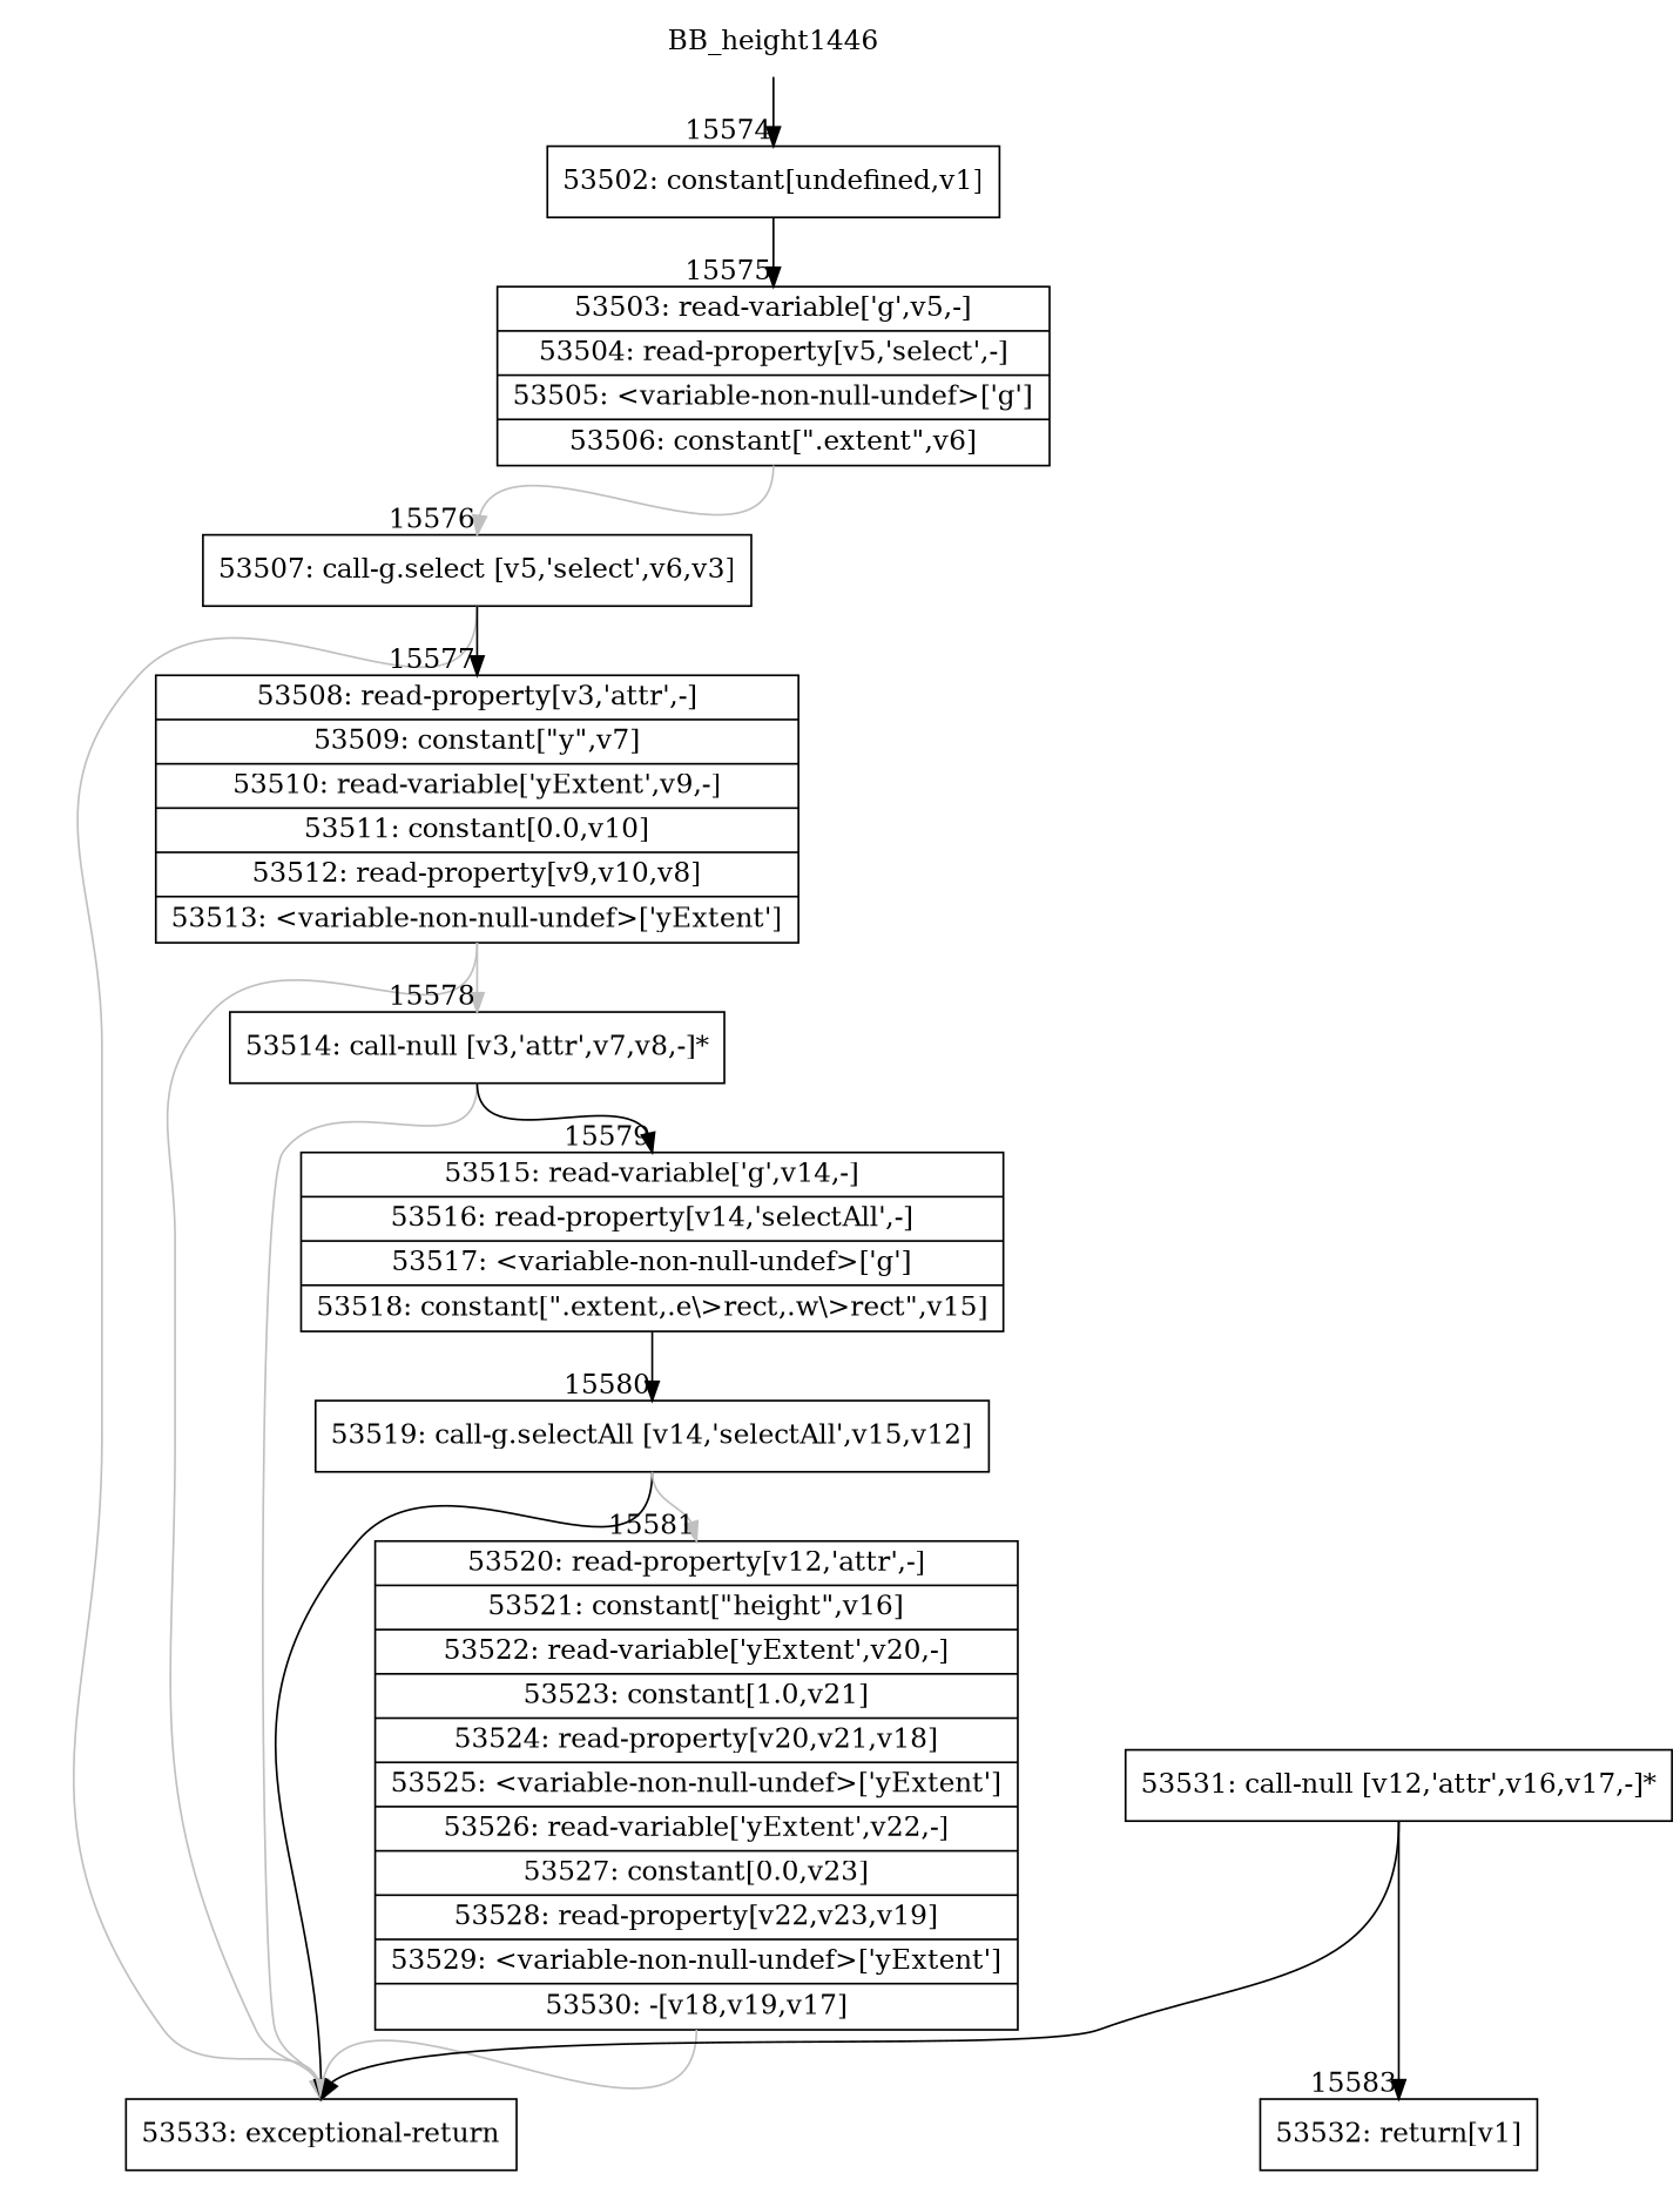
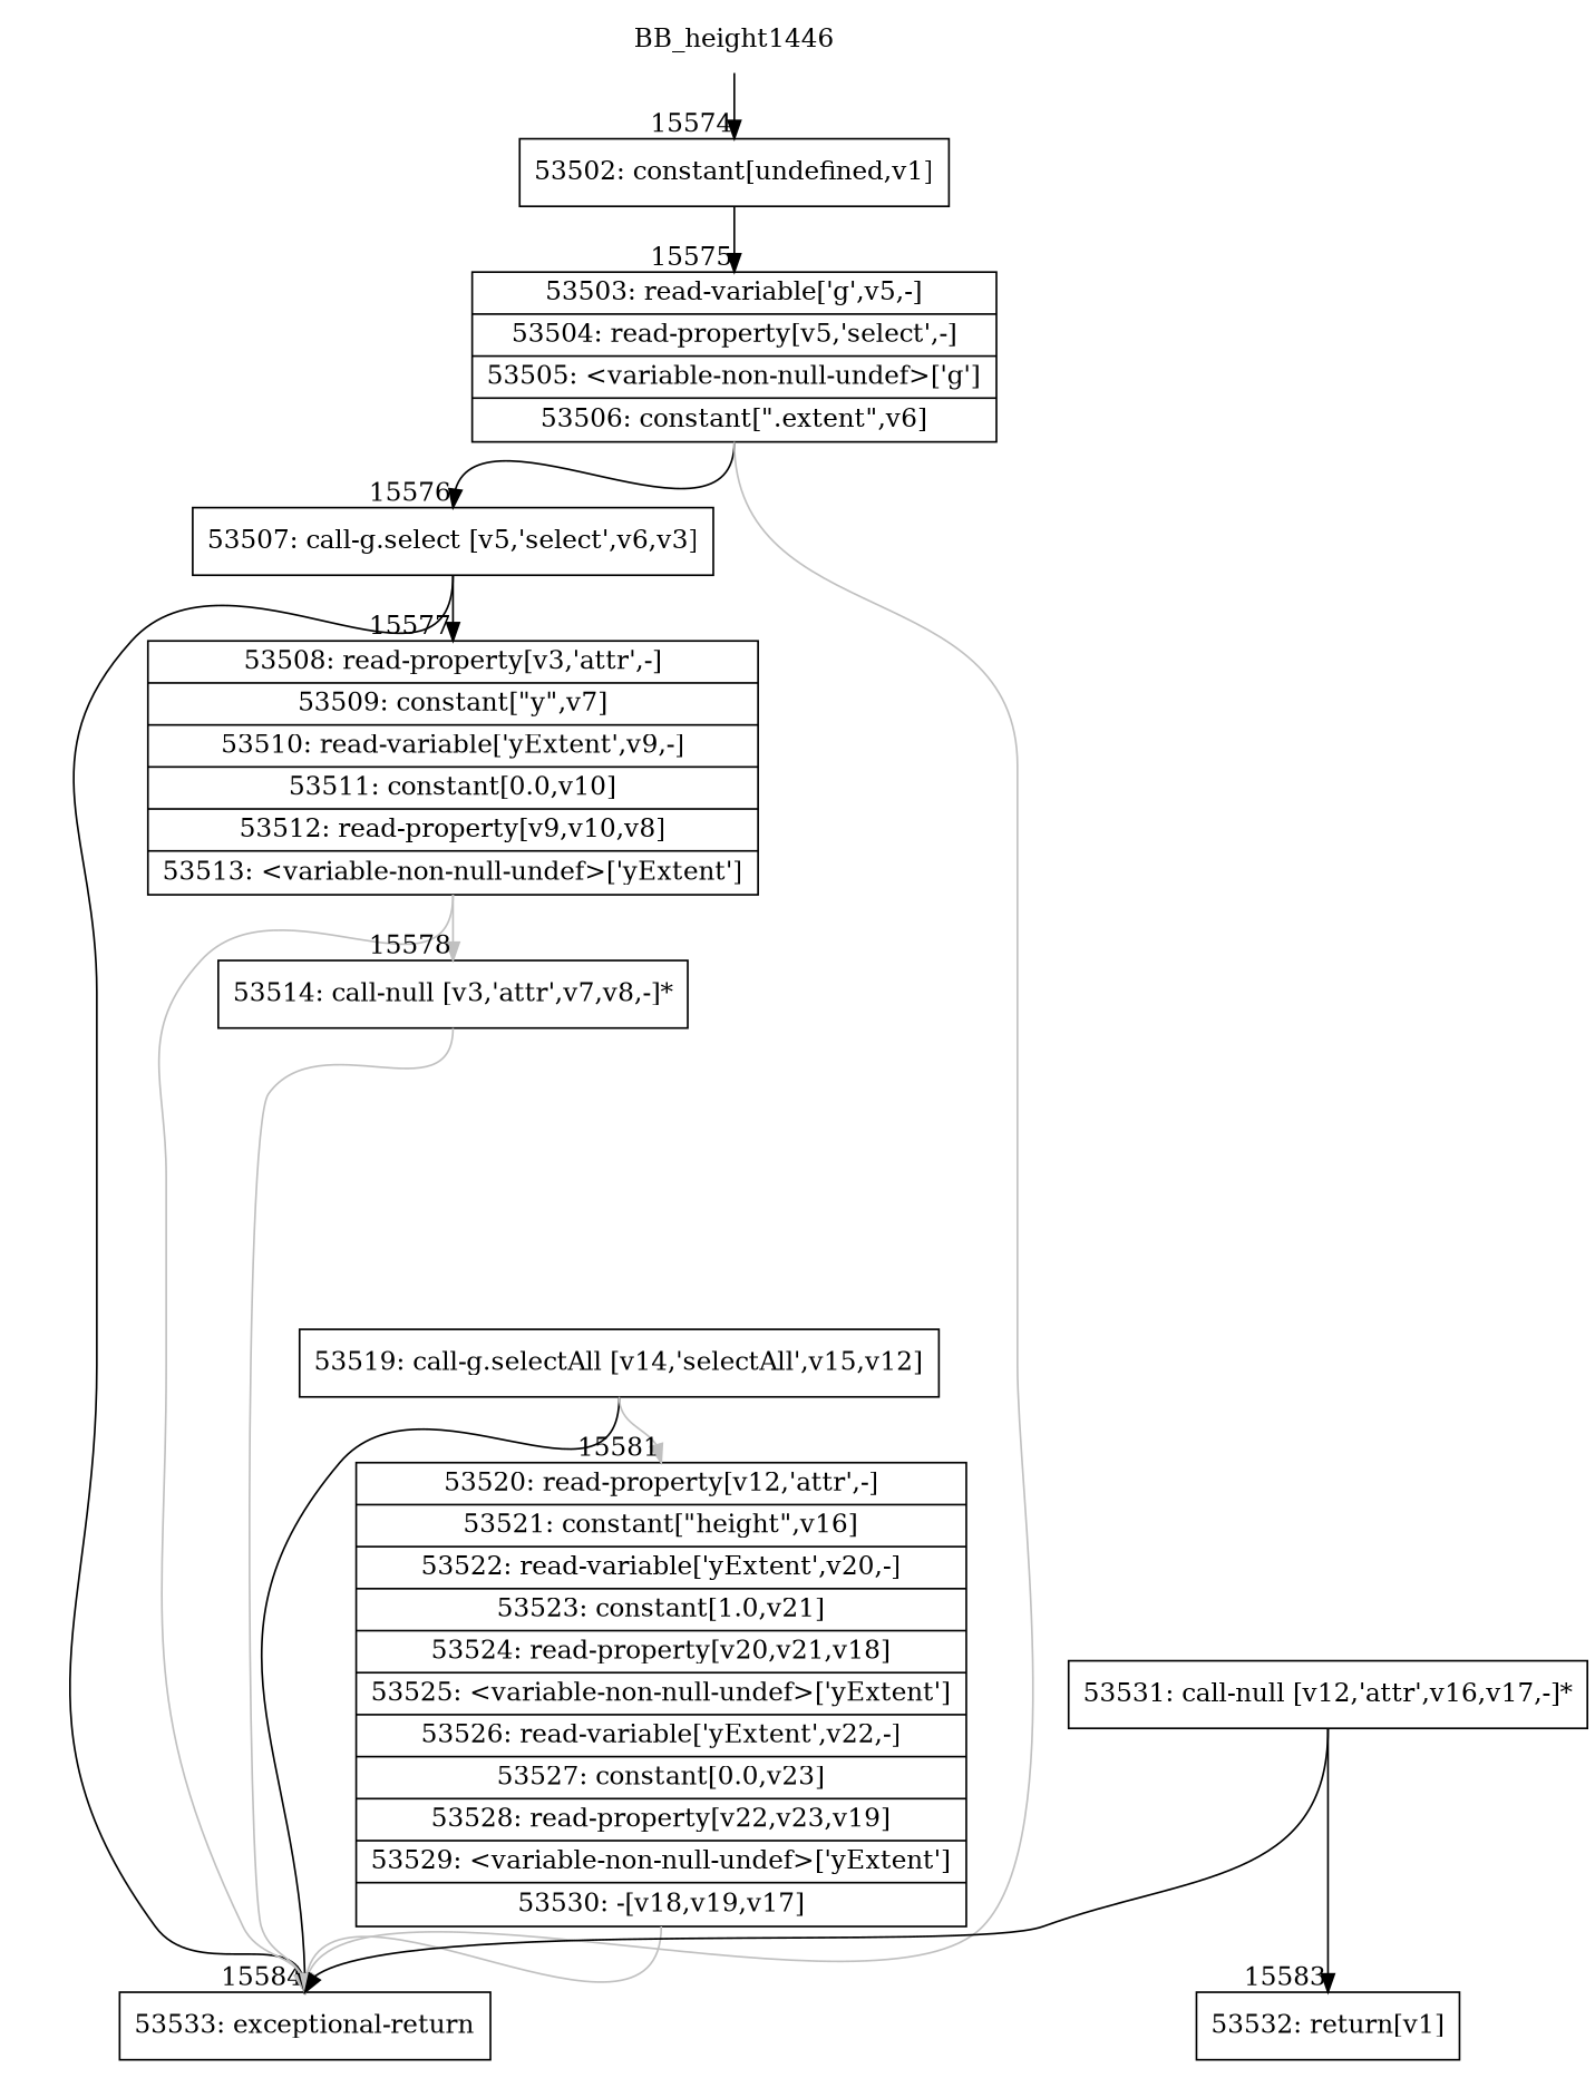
  digraph {
    rankdir=TD
    node [shape=record]
    edge [headport=n tailport=s]
    n1 [label=BB_height1446 shape=none]
    n2 [label="{53502: constant[undefined,v1]}"]
    n3 [label="{53503: read-variable['g',v5,-]|53504: read-property[v5,'select',-]|53505: \<variable-non-null-undef\>['g']|53506: constant[\".extent\",v6]}"]
    n4 [label="{53507: call-g.select [v5,'select',v6,v3]}"]
    n5 [label="{53533: exceptional-return}"]
    n6 [label="{53508: read-property[v3,'attr',-]|53509: constant[\"y\",v7]|53510: read-variable['yExtent',v9,-]|53511: constant[0.0,v10]|53512: read-property[v9,v10,v8]|53513: \<variable-non-null-undef\>['yExtent']}"]
    n7 [label="{53514: call-null [v3,'attr',v7,v8,-]*}"]
-   n8 [label="{53515: read-variable['g',v14,-]|53516: read-property[v14,'selectAll',-]|53517: \<variable-non-null-undef\>['g']|53518: constant[\".extent,.e\\\>rect,.w\\\>rect\",v15]}"]
    n9 [label="{53519: call-g.selectAll [v14,'selectAll',v15,v12]}"]
    n10 [label="{53520: read-property[v12,'attr',-]|53521: constant[\"height\",v16]|53522: read-variable['yExtent',v20,-]|53523: constant[1.0,v21]|53524: read-property[v20,v21,v18]|53525: \<variable-non-null-undef\>['yExtent']|53526: read-variable['yExtent',v22,-]|53527: constant[0.0,v23]|53528: read-property[v22,v23,v19]|53529: \<variable-non-null-undef\>['yExtent']|53530: -[v18,v19,v17]}"]
    n11 [label="{53531: call-null [v12,'attr',v16,v17,-]*}"]
    n12 [label="{53532: return[v1]}"]
    n1 -> n2 [headlabel="    15574"]
    n2 -> n3 [headlabel="      15575"]
-   n3 -> n4 [headlabel="      15576" color=gray]
-   n4 -> n5 [color=gray]
+   n3 -> n4 [headlabel="      15576"]
+   n3 -> n5 [color=gray headlabel="      15584"]
+   n4 -> n5 [color=black]
    n4 -> n6 [headlabel="      15577"]
    n6 -> n5 [color=gray]
    n6 -> n7 [color=gray headlabel="      15578"]
    n7 -> n5 [color=gray]
-   n7 -> n8 [headlabel="      15579"]
-   n8 -> n9 [headlabel="      15580"]
    n9 -> n5 [color=black]
    n9 -> n10 [color=gray headlabel="      15581"]
    n10 -> n5 [color=gray]
    n11 -> n5 [color=black]
    n11 -> n12 [headlabel="      15583"]
  }
